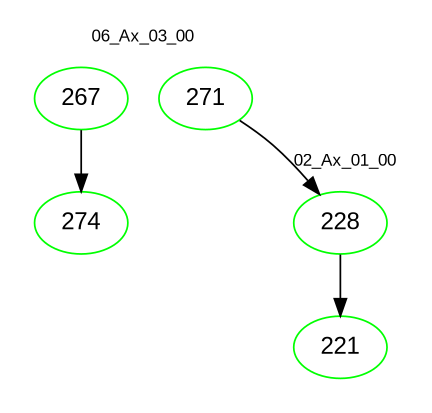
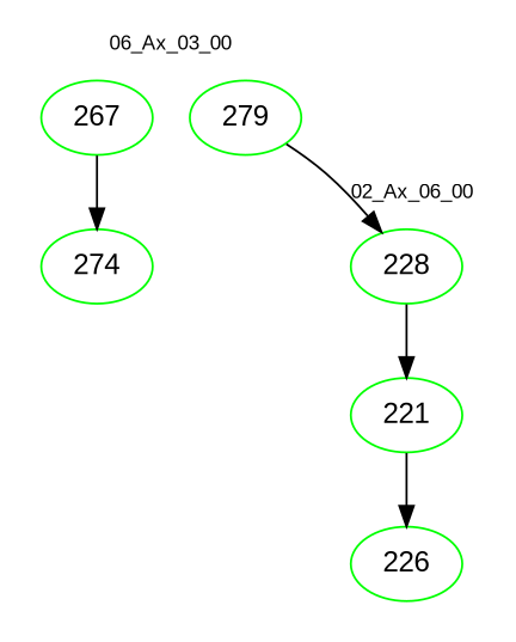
  digraph {
    fontname="Liberation Sans"
    node [color=green fontname="Liberation Sans"]
    edge [color=black fontname="Liberation Sans"]
    n1 [label=228]
    n2 [label=221]
-   n4 [label=271]
+   n3 [label=226]
+   n4 [label=279]
    n5 [label=267]
    n6 [label=274]
    subgraph cluster_1 {
      color=white
      fontsize=10
-     label="02_Ax_01_00"
+     label="02_Ax_06_00"
      n1
      n2
+     n3
    }
    subgraph cluster_2 {
      color=white
      fontsize=10
      label="06_Ax_03_00"
      n4
      n5
      n6
    }
    n1 -> n2
+   n2 -> n3
    n4 -> n1
    n5 -> n6
  }
